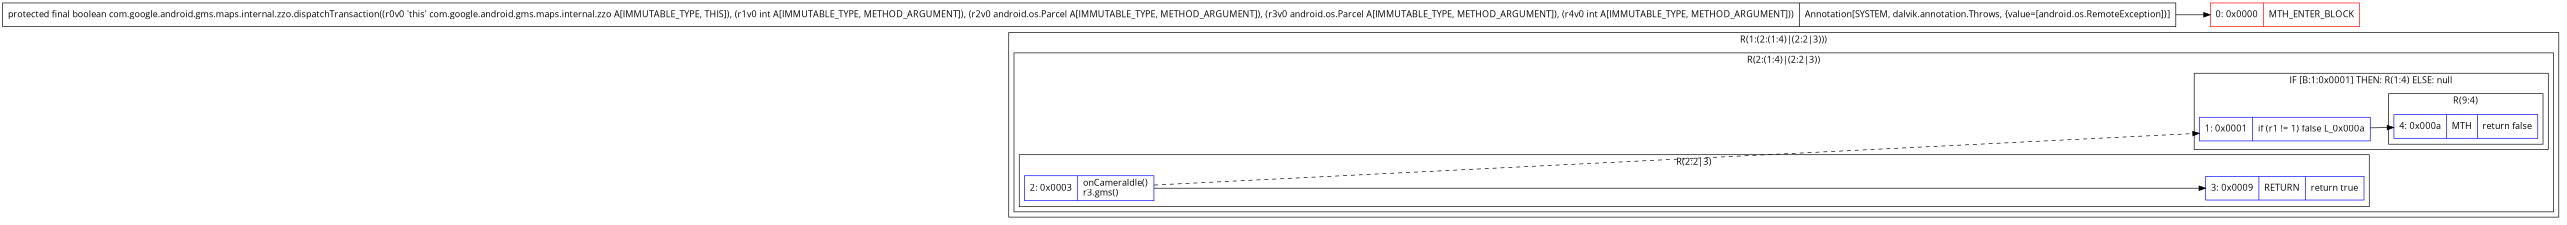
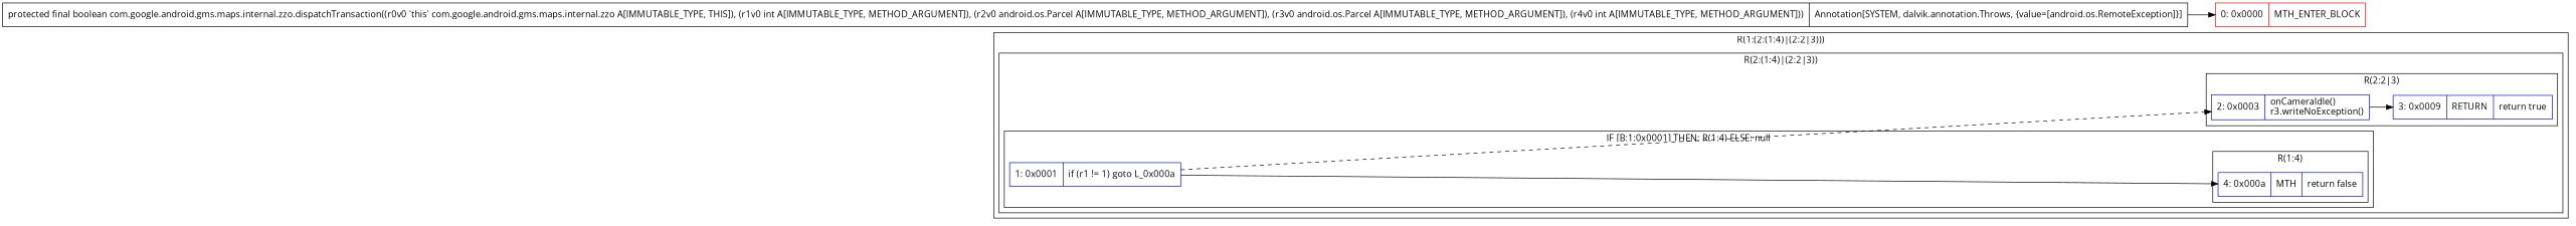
  digraph {
    fontname="Open Sans"
    rankdir=LR
    node [color=blue fontname="Open Sans" shape=record]
    edge [fontname="Open Sans"]
    n1 [label="{4\:\ 0x000a|MTH\l|return false\l}"]
-   n2 [label="{1\:\ 0x0001|if (r1 != 1) false L_0x000a\l}"]
-   n3 [label="{2\:\ 0x0003|onCameraIdle()\lr3.gms()\l}"]
+   n2 [label="{1\:\ 0x0001|if (r1 != 1) goto L_0x000a\l}"]
+   n3 [label="{2\:\ 0x0003|onCameraIdle()\lr3.writeNoException()\l}"]
    n4 [label="{3\:\ 0x0009|RETURN\l|return true\l}"]
    n5 [color=red label="{0\:\ 0x0000|MTH_ENTER_BLOCK\l}"]
    n6 [label="{protected final boolean com.google.android.gms.maps.internal.zzo.dispatchTransaction((r0v0 'this' com.google.android.gms.maps.internal.zzo A[IMMUTABLE_TYPE, THIS]), (r1v0 int A[IMMUTABLE_TYPE, METHOD_ARGUMENT]), (r2v0 android.os.Parcel A[IMMUTABLE_TYPE, METHOD_ARGUMENT]), (r3v0 android.os.Parcel A[IMMUTABLE_TYPE, METHOD_ARGUMENT]), (r4v0 int A[IMMUTABLE_TYPE, METHOD_ARGUMENT]))  | Annotation[SYSTEM, dalvik.annotation.Throws, \{value=[android.os.RemoteException]\}]\l}" color=""]
    subgraph cluster_1 {
      label="R(1:(2:(1:4)|(2:2|3)))"
      subgraph cluster_2 {
        label="R(2:(1:4)|(2:2|3))"
        subgraph cluster_3 {
          label="IF [B:1:0x0001] THEN: R(1:4) ELSE: null"
          n2
          subgraph cluster_4 {
-           label="R(9:4)"
+           label="R(1:4)"
            n1
          }
        }
        subgraph cluster_5 {
          label="R(2:2|3)"
          n3
          n4
        }
      }
    }
    n2 -> n1
-   n3 -> n2 [style=dashed]
+   n2 -> n3 [style=dashed]
    n3 -> n4
    n6 -> n5
  }
